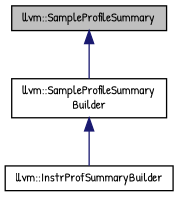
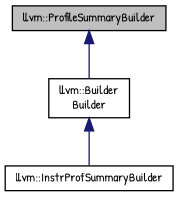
  digraph {
    fontname="Patrick Hand"
    node [color=black fontname="Patrick Hand" fontsize=10 shape=record]
    edge [color=midnightblue dir=back fontname="Patrick Hand" fontsize=10 labelfontname=Helvetica labelfontsize=10 style=solid]
-   n1 [fillcolor=grey75 fontcolor=black height=0.2 label="llvm::SampleProfileSummary" style=filled width=0.4]
-   n2 [height=0.2 label="llvm::SampleProfileSummary\lBuilder" width=0.4]
+   n1 [fillcolor=grey75 fontcolor=black height=0.2 label="llvm::ProfileSummaryBuilder" style=filled width=0.4]
+   n2 [height=0.2 label="llvm::Builder\lBuilder" width=0.4]
    n3 [height=0.2 label="llvm::InstrProfSummaryBuilder" width=0.4]
    n1 -> n2
    n2 -> n3
  }
